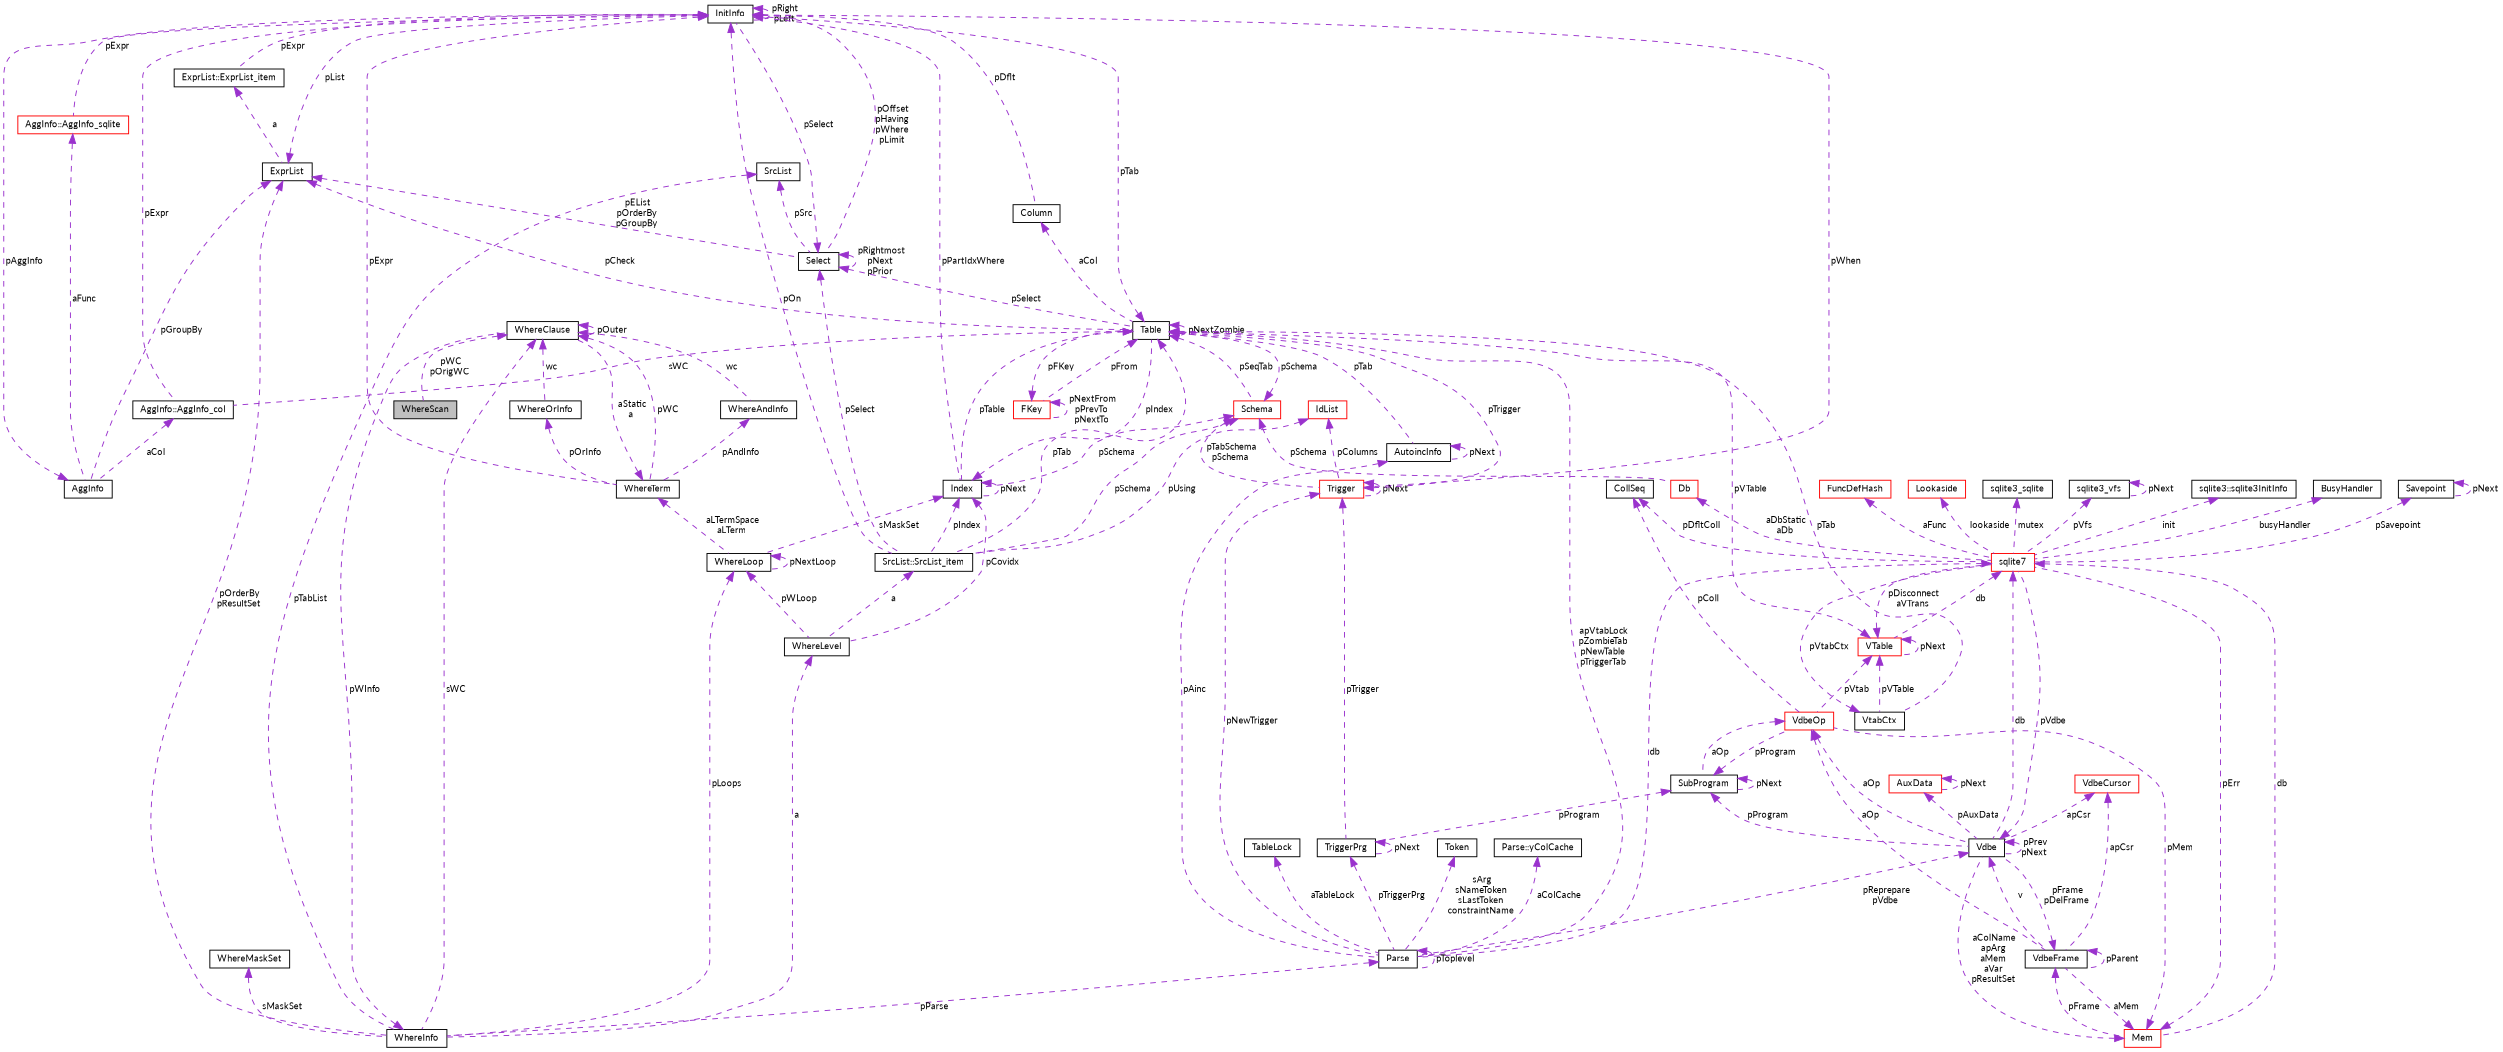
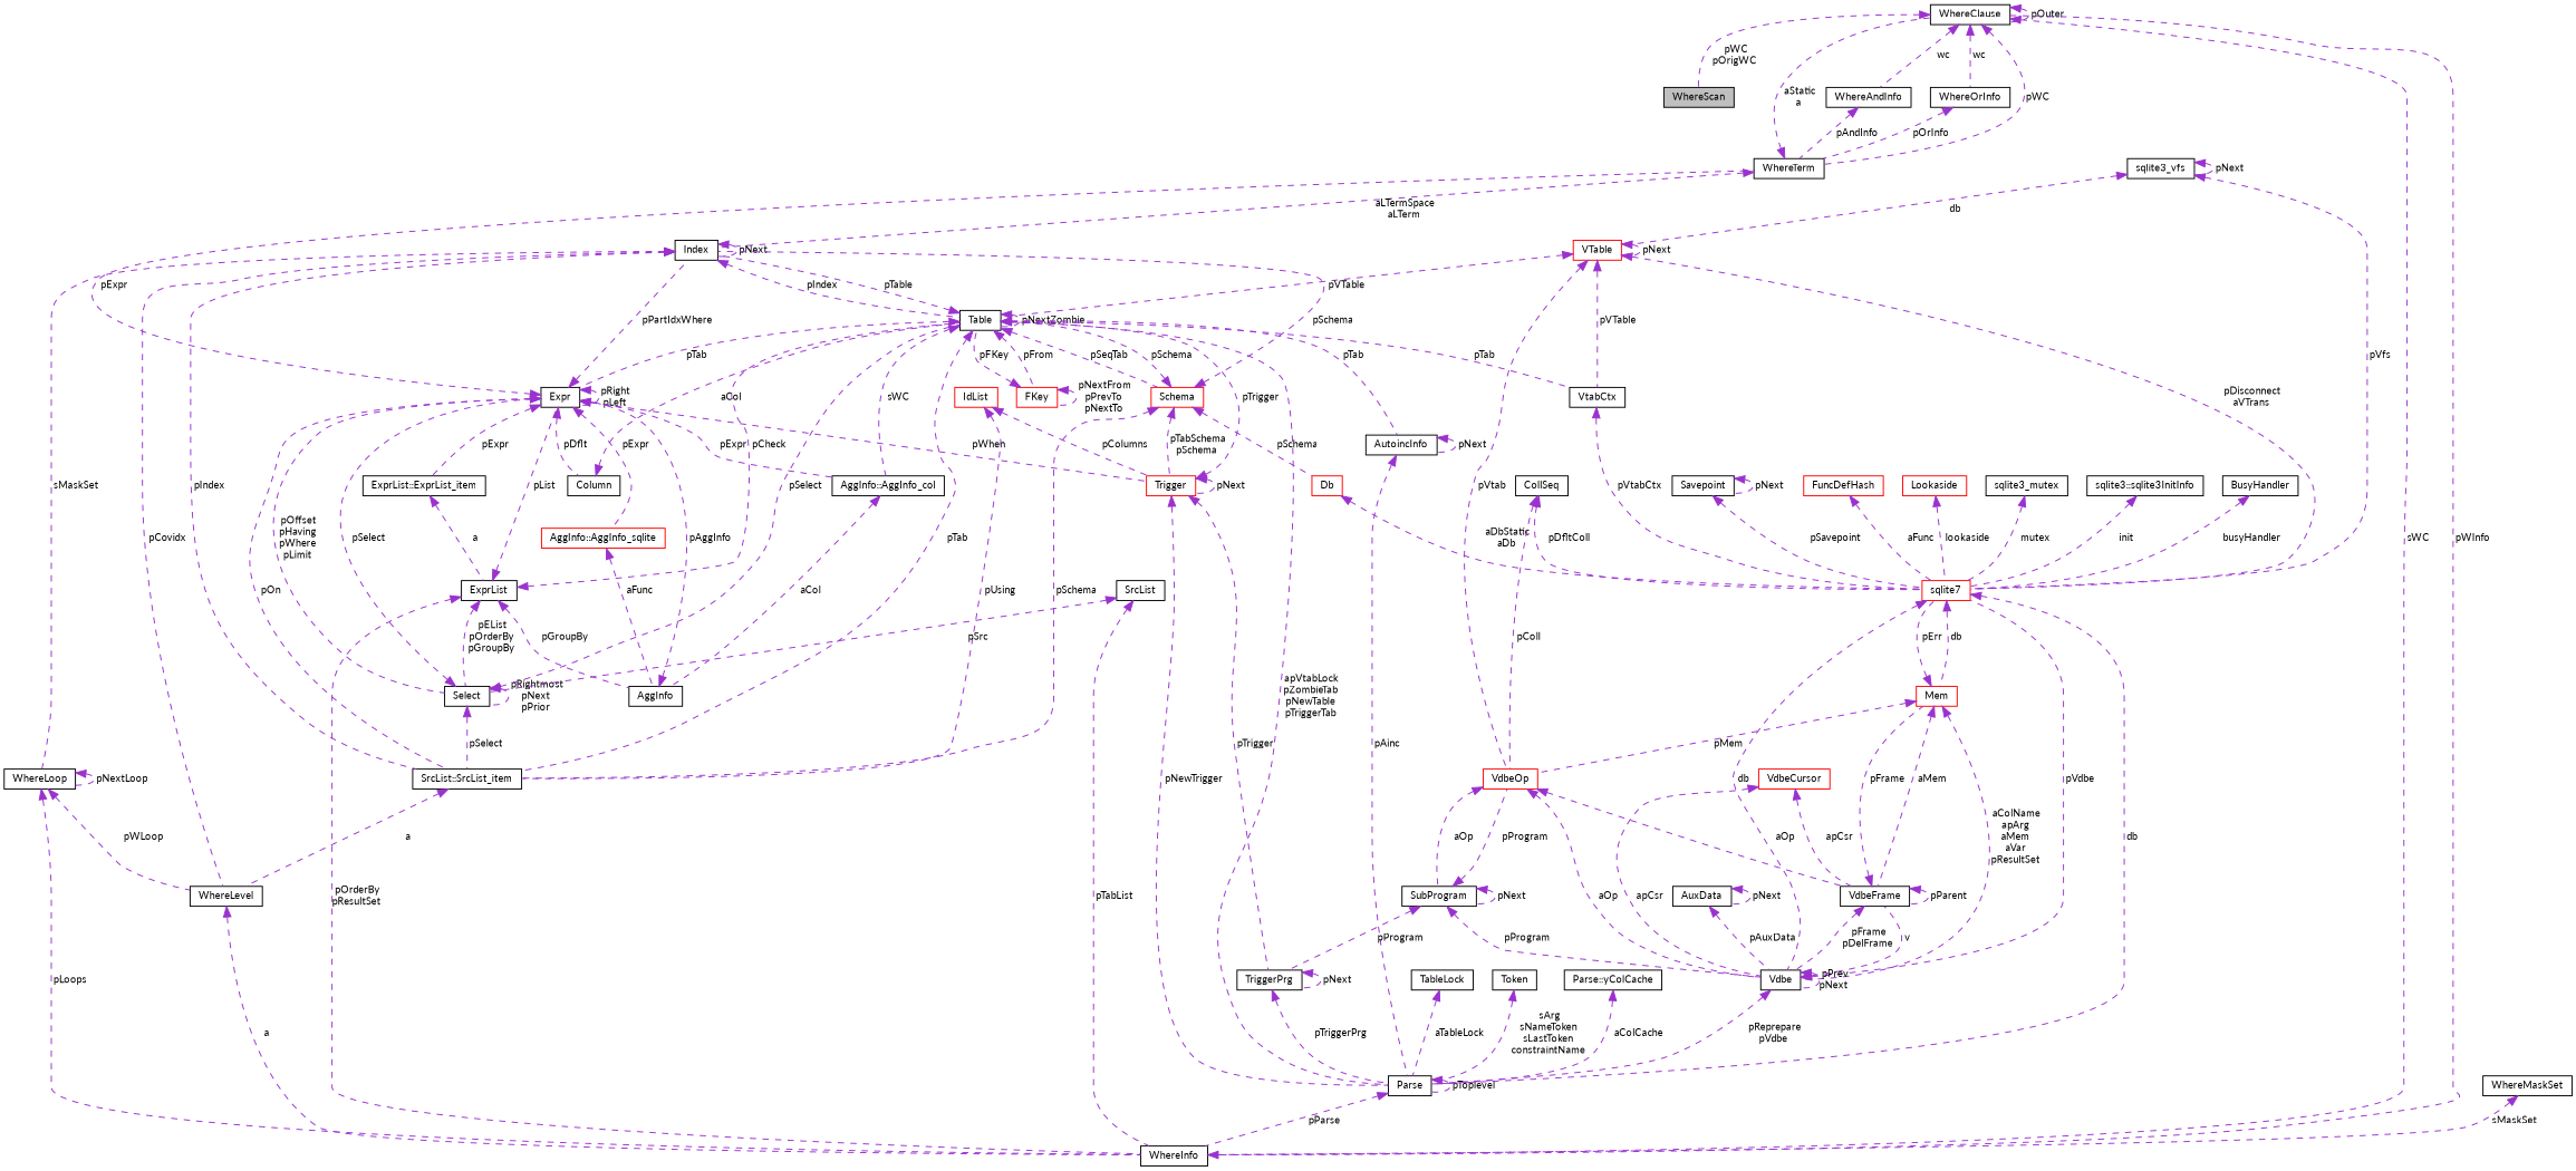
  digraph {
    fontname=Lato
    node [color=black fillcolor=white fontname=Lato fontsize=10 shape=record style=filled]
    edge [color=darkorchid3 dir=back fontname=Lato fontsize=10 labelfontname=Helvetica labelfontsize=10 style=dashed]
    n1 [fillcolor=grey75 fontcolor=black height=0.2 label=WhereScan width=0.4]
    n2 [height=0.2 label=WhereClause width=0.4]
    n3 [height=0.2 label=WhereTerm width=0.4]
    n4 [height=0.2 label=WhereAndInfo width=0.4]
    n5 [height=0.2 label=WhereOrInfo width=0.4]
    n6 [height=0.2 label=WhereInfo width=0.4]
    n7 [height=0.2 label=WhereLoop width=0.4]
    n8 [height=0.2 label=WhereLevel width=0.4]
-   n9 [height=0.2 label=InitInfo width=0.4]
+   n9 [height=0.2 label=Expr width=0.4]
    n10 [height=0.2 label="AggInfo::AggInfo_col" width=0.4]
    n11 [height=0.2 label=Column width=0.4]
    n12 [color=red height=0.2 label=Trigger width=0.4]
    n13 [height=0.2 label=Select width=0.4]
    n14 [height=0.2 label="SrcList::SrcList_item" width=0.4]
    n15 [height=0.2 label=Index width=0.4]
    n16 [height=0.2 label="ExprList::ExprList_item" width=0.4]
    n17 [color=red height=0.2 label="AggInfo::AggInfo_sqlite" width=0.4]
    n18 [height=0.2 label=AggInfo width=0.4]
    n19 [height=0.2 label=Table width=0.4]
    n20 [height=0.2 label=Parse width=0.4]
    n21 [height=0.2 label=TriggerPrg width=0.4]
    n22 [height=0.2 label=ExprList width=0.4]
    n23 [color=red height=0.2 label=Schema width=0.4]
    n24 [color=red height=0.2 label=FKey width=0.4]
    n25 [height=0.2 label=VtabCtx width=0.4]
    n26 [height=0.2 label=AutoincInfo width=0.4]
    n27 [color=red height=0.2 label=Db width=0.4]
    n28 [color=red height=0.2 label=sqlite7 width=0.4]
    n29 [color=red height=0.2 label=IdList width=0.4]
    n30 [color=red height=0.2 label=VTable width=0.4]
    n31 [color=red height=0.2 label=VdbeOp width=0.4]
    n32 [color=red height=0.2 label=Mem width=0.4]
    n33 [height=0.2 label=Vdbe width=0.4]
    n34 [height=0.2 label=VdbeFrame width=0.4]
    n35 [height=0.2 label=SubProgram width=0.4]
-   n36 [color=red height=0.2 label=AuxData width=0.4]
+   n36 [height=0.2 label=AuxData width=0.4]
    n37 [height=0.2 label=CollSeq width=0.4]
    n38 [color=red height=0.2 label=VdbeCursor width=0.4]
    n39 [height=0.2 label=Savepoint width=0.4]
    n40 [color=red height=0.2 label=FuncDefHash width=0.4]
    n41 [color=red height=0.2 label=Lookaside width=0.4]
-   n42 [height=0.2 label=sqlite3_sqlite width=0.4]
+   n42 [height=0.2 label=sqlite3_mutex width=0.4]
    n43 [height=0.2 label=sqlite3_vfs width=0.4]
    n44 [height=0.2 label="sqlite3::sqlite3InitInfo" width=0.4]
    n45 [height=0.2 label=BusyHandler width=0.4]
    n46 [height=0.2 label=SrcList width=0.4]
    n47 [height=0.2 label=WhereMaskSet width=0.4]
    n48 [height=0.2 label=TableLock width=0.4]
    n49 [height=0.2 label=Token width=0.4]
    n50 [height=0.2 label="Parse::yColCache" width=0.4]
    n2 -> n1 [label=" pWC\npOrigWC"]
    n2 -> n2 [label=" pOuter"]
    n2 -> n3 [label=" pWC"]
    n2 -> n4 [label=" wc"]
    n2 -> n5 [label=" wc"]
    n2 -> n6 [label=" sWC"]
    n3 -> n2 [label=" aStatic\na"]
-   n3 -> n7 [label=" aLTermSpace\naLTerm"]
+   n3 -> n15 [label=" aLTermSpace\naLTerm"]
    n4 -> n3 [label=" pAndInfo"]
    n5 -> n3 [label=" pOrInfo"]
    n6 -> n2 [label=" pWInfo"]
    n7 -> n6 [label=" pLoops"]
    n7 -> n7 [label=" pNextLoop"]
    n7 -> n8 [label=" pWLoop"]
    n8 -> n6 [label=" a"]
    n9 -> n3 [label=" pExpr"]
    n9 -> n9 [label=" pRight\npLeft"]
    n9 -> n10 [label=" pExpr"]
    n9 -> n11 [label=" pDflt"]
    n9 -> n12 [label=" pWhen"]
    n9 -> n13 [label=" pOffset\npHaving\npWhere\npLimit"]
    n9 -> n14 [label=" pOn"]
    n9 -> n15 [label=" pPartIdxWhere"]
    n9 -> n16 [label=" pExpr"]
    n9 -> n17 [label=" pExpr"]
    n10 -> n18 [label=" aCol"]
    n11 -> n19 [label=" aCol"]
    n12 -> n12 [label=" pNext"]
    n12 -> n19 [label=" pTrigger"]
    n12 -> n20 [label=" pNewTrigger"]
    n12 -> n21 [label=" pTrigger"]
    n13 -> n9 [label=" pSelect"]
    n13 -> n13 [label=" pRightmost\npNext\npPrior"]
    n13 -> n14 [label=" pSelect"]
    n13 -> n19 [label=" pSelect"]
    n14 -> n8 [label=" a"]
    n15 -> n7 [label=" sMaskSet"]
    n15 -> n8 [label=" pCovidx"]
    n15 -> n14 [label=" pIndex"]
    n15 -> n15 [label=" pNext"]
    n15 -> n19 [label=" pIndex"]
    n16 -> n22 [label=" a"]
    n17 -> n18 [label=" aFunc"]
    n18 -> n9 [label=" pAggInfo"]
    n19 -> n9 [label=" pTab"]
    n19 -> n10 [label=" sWC"]
    n19 -> n14 [label=" pTab"]
    n19 -> n15 [label=" pTable"]
    n19 -> n19 [label=" pNextZombie"]
    n19 -> n20 [label=" apVtabLock\npZombieTab\npNewTable\npTriggerTab"]
    n19 -> n23 [label=" pSeqTab"]
    n19 -> n24 [label=" pFrom"]
    n19 -> n25 [label=" pTab"]
    n19 -> n26 [label=" pTab"]
    n20 -> n6 [label=" pParse"]
    n20 -> n20 [label=" pToplevel"]
    n21 -> n20 [label=" pTriggerPrg"]
    n21 -> n21 [label=" pNext"]
    n22 -> n6 [label=" pOrderBy\npResultSet"]
    n22 -> n9 [label=" pList"]
    n22 -> n13 [label=" pEList\npOrderBy\npGroupBy"]
    n22 -> n18 [label=" pGroupBy"]
    n22 -> n19 [label=" pCheck"]
    n23 -> n12 [label=" pTabSchema\npSchema"]
    n23 -> n14 [label=" pSchema"]
    n23 -> n15 [label=" pSchema"]
    n23 -> n19 [label=" pSchema"]
    n23 -> n27 [label=" pSchema"]
    n24 -> n19 [label=" pFKey"]
    n24 -> n24 [label=" pNextFrom\npPrevTo\npNextTo"]
    n25 -> n28 [label=" pVtabCtx"]
    n26 -> n20 [label=" pAinc"]
    n26 -> n26 [label=" pNext"]
    n27 -> n28 [label=" aDbStatic\naDb"]
    n28 -> n20 [label=" db"]
-   n28 -> n30 [label=" db"]
+   n43 -> n30 [label=" db"]
    n28 -> n32 [label=" db"]
    n28 -> n33 [label=" db"]
    n29 -> n12 [label=" pColumns"]
    n29 -> n14 [label=" pUsing"]
    n30 -> n19 [label=" pVTable"]
    n30 -> n25 [label=" pVTable"]
    n30 -> n28 [label=" pDisconnect\naVTrans"]
    n30 -> n30 [label=" pNext"]
    n30 -> n31 [label=" pVtab"]
    n31 -> n33 [label=" aOp"]
    n31 -> n34 [label=" aOp"]
    n31 -> n35 [label=" aOp"]
    n32 -> n28 [label=" pErr"]
    n32 -> n31 [label=" pMem"]
    n32 -> n33 [label=" aColName\napArg\naMem\naVar\npResultSet"]
    n32 -> n34 [label=" aMem"]
    n33 -> n20 [label=" pReprepare\npVdbe"]
    n33 -> n28 [label=" pVdbe"]
    n33 -> n33 [label=" pPrev\npNext"]
    n33 -> n34 [label=" v"]
    n34 -> n32 [label=" pFrame"]
    n34 -> n33 [label=" pFrame\npDelFrame"]
    n34 -> n34 [label=" pParent"]
    n35 -> n21 [label=" pProgram"]
    n35 -> n31 [label=" pProgram"]
    n35 -> n33 [label=" pProgram"]
    n35 -> n35 [label=" pNext"]
    n36 -> n33 [label=" pAuxData"]
    n36 -> n36 [label=" pNext"]
    n37 -> n28 [label=" pDfltColl"]
    n37 -> n31 [label=" pColl"]
    n38 -> n33 [label=" apCsr"]
    n38 -> n34 [label=" apCsr"]
    n39 -> n28 [label=" pSavepoint"]
    n39 -> n39 [label=" pNext"]
    n40 -> n28 [label=" aFunc"]
    n41 -> n28 [label=" lookaside"]
    n42 -> n28 [label=" mutex"]
    n43 -> n28 [label=" pVfs"]
    n43 -> n43 [label=" pNext"]
    n44 -> n28 [label=" init"]
    n45 -> n28 [label=" busyHandler"]
    n46 -> n6 [label=" pTabList"]
    n46 -> n13 [label=" pSrc"]
    n47 -> n6 [label=" sMaskSet"]
    n48 -> n20 [label=" aTableLock"]
    n49 -> n20 [label=" sArg\nsNameToken\nsLastToken\nconstraintName"]
    n50 -> n20 [label=" aColCache"]
  }
